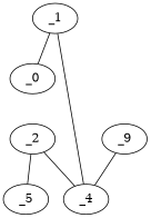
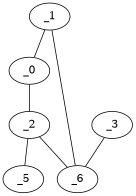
  graph {
    _0 [x=0.799207 y=3.30696]
    _2 [x=1.10978 y=0.630453]
-   _4 [x=1.85322 y=0.927648]
+   _4 [x=1.85322 y=0.927648 label=_6]
    _5 [x=2.98188 y=1.65875]
    _1 [x=2.13879 y=2.89174]
-   _3 [x=0.59 y=1.75 label=_9]
+   _3 [x=0.59 y=1.75]
+   _0 -- _2
    _2 -- _4
    _2 -- _5
    _1 -- _0
    _1 -- _4
    _3 -- _4
  }
